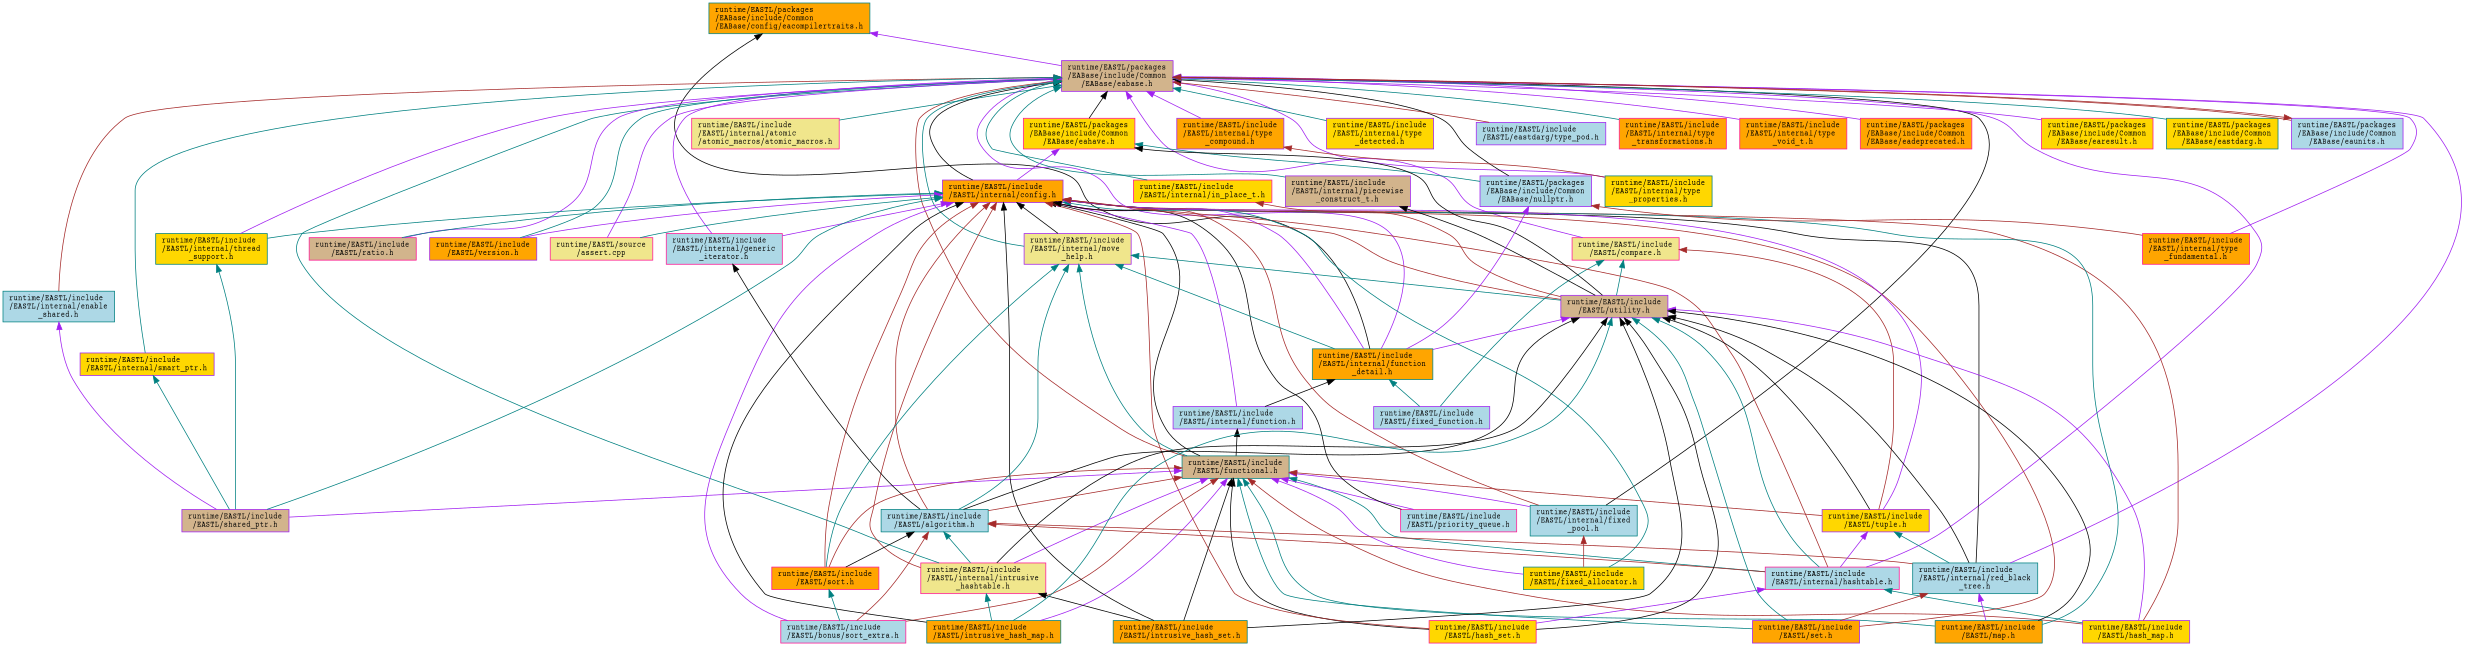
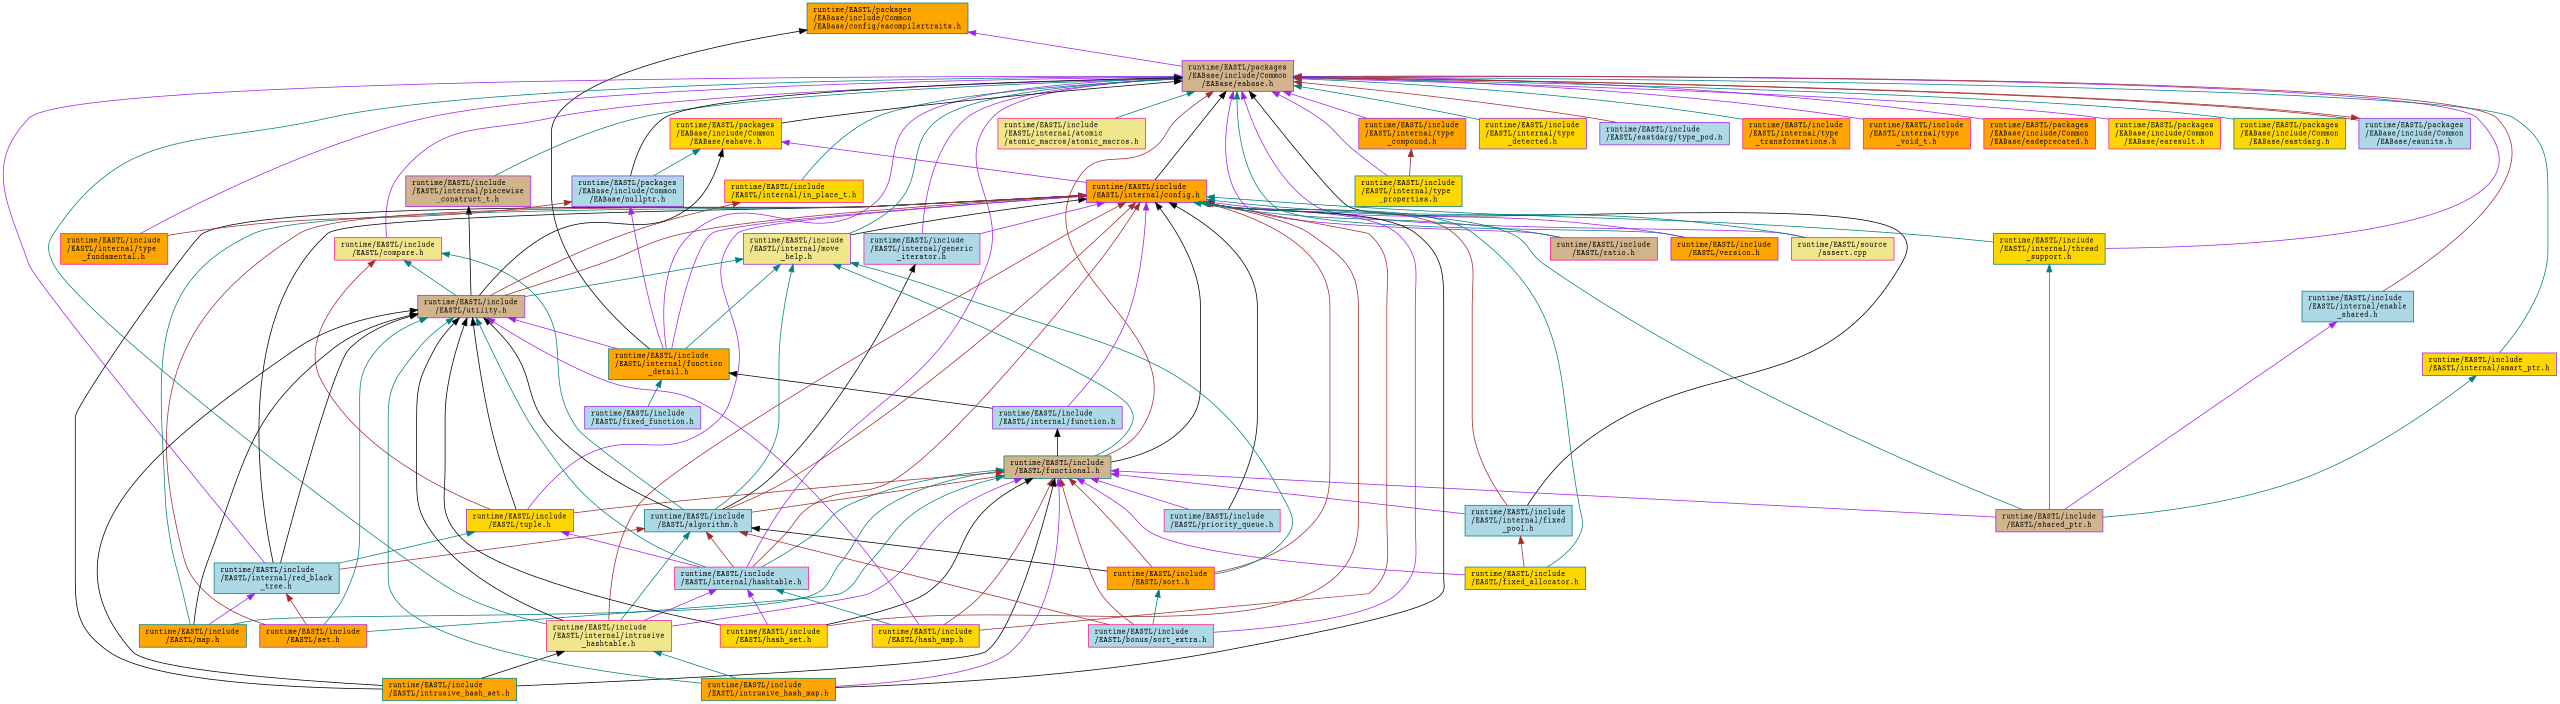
  digraph {
    fontname="Courier Prime"
    node [color=purple fillcolor=orange fontname="Courier Prime" fontsize=10 shape=box style=filled]
    edge [color=teal dir=back fontname="Courier Prime" fontsize=10 labelfontname=Helvetica labelfontsize=10 style=solid]
    n1 [color=teal fontcolor=black height=0.2 label="runtime/EASTL/packages\l/EABase/include/Common\l/EABase/config/eacompilertraits.h" width=0.4]
    n2 [color=teal height=0.2 label="runtime/EASTL/include\l/EASTL/internal/function\l_detail.h" width=0.4]
    n3 [fillcolor=tan height=0.2 label="runtime/EASTL/packages\l/EABase/include/Common\l/EABase/eabase.h" width=0.4]
    n4 [fillcolor=lightblue height=0.2 label="runtime/EASTL/include\l/EASTL/fixed_function.h" width=0.4]
    n5 [fillcolor=lightblue height=0.2 label="runtime/EASTL/include\l/EASTL/internal/function.h" width=0.4]
    n6 [color=teal fillcolor=tan height=0.2 label="runtime/EASTL/include\l/EASTL/functional.h" width=0.4]
    n7 [color=deeppink fillcolor=lightblue height=0.2 label="runtime/EASTL/include\l/EASTL/internal/hashtable.h" width=0.4]
    n8 [color=deeppink fillcolor=khaki height=0.2 label="runtime/EASTL/include\l/EASTL/internal/intrusive\l_hashtable.h" width=0.4]
    n9 [color=teal fillcolor=lightblue height=0.2 label="runtime/EASTL/include\l/EASTL/internal/fixed\l_pool.h" width=0.4]
    n10 [color=teal fillcolor=lightblue height=0.2 label="runtime/EASTL/include\l/EASTL/internal/red_black\l_tree.h" width=0.4]
    n11 [color=deeppink fillcolor=khaki height=0.2 label="runtime/EASTL/include\l/EASTL/compare.h" width=0.4]
    n12 [color=deeppink fillcolor=khaki height=0.2 label="runtime/EASTL/include\l/EASTL/internal/atomic\l/atomic_macros/atomic_macros.h" width=0.4]
    n13 [height=0.2 label="runtime/EASTL/include\l/EASTL/internal/config.h" width=0.4]
    n14 [color=deeppink fillcolor=lightblue height=0.2 label="runtime/EASTL/include\l/EASTL/internal/generic\l_iterator.h" width=0.4]
    n15 [fillcolor=khaki height=0.2 label="runtime/EASTL/include\l/EASTL/internal/move\l_help.h" width=0.4]
    n16 [color=teal fillcolor=gold height=0.2 label="runtime/EASTL/include\l/EASTL/internal/thread\l_support.h" width=0.4]
    n17 [color=deeppink fillcolor=tan height=0.2 label="runtime/EASTL/include\l/EASTL/ratio.h" width=0.4]
    n18 [height=0.2 label="runtime/EASTL/include\l/EASTL/version.h" width=0.4]
    n19 [color=deeppink fillcolor=khaki height=0.2 label="runtime/EASTL/source\l/assert.cpp" width=0.4]
    n20 [color=teal fillcolor=lightblue height=0.2 label="runtime/EASTL/include\l/EASTL/internal/enable\l_shared.h" width=0.4]
    n21 [color=deeppink fillcolor=gold height=0.2 label="runtime/EASTL/include\l/EASTL/internal/in_place_t.h" width=0.4]
    n22 [fillcolor=tan height=0.2 label="runtime/EASTL/include\l/EASTL/internal/piecewise\l_construct_t.h" width=0.4]
    n23 [fillcolor=gold height=0.2 label="runtime/EASTL/include\l/EASTL/internal/smart_ptr.h" width=0.4]
    n24 [height=0.2 label="runtime/EASTL/include\l/EASTL/internal/type\l_compound.h" width=0.4]
    n25 [color=teal fillcolor=gold height=0.2 label="runtime/EASTL/include\l/EASTL/internal/type\l_properties.h" width=0.4]
    n26 [fillcolor=gold height=0.2 label="runtime/EASTL/include\l/EASTL/internal/type\l_detected.h" width=0.4]
    n27 [color=deeppink height=0.2 label="runtime/EASTL/include\l/EASTL/internal/type\l_fundamental.h" width=0.4]
    n28 [fillcolor=lightblue height=0.2 label="runtime/EASTL/include\l/EASTL/eastdarg/type_pod.h" width=0.4]
    n29 [color=deeppink height=0.2 label="runtime/EASTL/include\l/EASTL/internal/type\l_transformations.h" width=0.4]
    n30 [color=deeppink height=0.2 label="runtime/EASTL/include\l/EASTL/internal/type\l_void_t.h" width=0.4]
    n31 [color=deeppink height=0.2 label="runtime/EASTL/packages\l/EABase/include/Common\l/EABase/eadeprecated.h" width=0.4]
    n32 [color=deeppink fillcolor=gold height=0.2 label="runtime/EASTL/packages\l/EABase/include/Common\l/EABase/eahave.h" width=0.4]
    n33 [fillcolor=lightblue height=0.2 label="runtime/EASTL/packages\l/EABase/include/Common\l/EABase/nullptr.h" width=0.4]
    n34 [color=deeppink fillcolor=gold height=0.2 label="runtime/EASTL/packages\l/EABase/include/Common\l/EABase/earesult.h" width=0.4]
    n35 [color=teal fillcolor=gold height=0.2 label="runtime/EASTL/packages\l/EABase/include/Common\l/EABase/eastdarg.h" width=0.4]
    n36 [fillcolor=lightblue height=0.2 label="runtime/EASTL/packages\l/EABase/include/Common\l/EABase/eaunits.h" width=0.4]
    n37 [color=teal fillcolor=lightblue height=0.2 label="runtime/EASTL/include\l/EASTL/algorithm.h" width=0.4]
    n38 [color=deeppink fillcolor=lightblue height=0.2 label="runtime/EASTL/include\l/EASTL/bonus/sort_extra.h" width=0.4]
    n39 [fillcolor=gold height=0.2 label="runtime/EASTL/include\l/EASTL/hash_map.h" width=0.4]
    n40 [color=deeppink fillcolor=gold height=0.2 label="runtime/EASTL/include\l/EASTL/hash_set.h" width=0.4]
    n41 [color=teal height=0.2 label="runtime/EASTL/include\l/EASTL/intrusive_hash_map.h" width=0.4]
    n42 [color=teal height=0.2 label="runtime/EASTL/include\l/EASTL/intrusive_hash_set.h" width=0.4]
    n43 [color=teal height=0.2 label="runtime/EASTL/include\l/EASTL/map.h" width=0.4]
    n44 [height=0.2 label="runtime/EASTL/include\l/EASTL/set.h" width=0.4]
    n45 [color=deeppink height=0.2 label="runtime/EASTL/include\l/EASTL/sort.h" width=0.4]
    n46 [color=teal fillcolor=gold height=0.2 label="runtime/EASTL/include\l/EASTL/fixed_allocator.h" width=0.4]
    n47 [color=deeppink fillcolor=lightblue height=0.2 label="runtime/EASTL/include\l/EASTL/priority_queue.h" width=0.4]
    n48 [fillcolor=tan height=0.2 label="runtime/EASTL/include\l/EASTL/shared_ptr.h" width=0.4]
    n49 [fillcolor=gold height=0.2 label="runtime/EASTL/include\l/EASTL/tuple.h" width=0.4]
    n50 [fillcolor=tan height=0.2 label="runtime/EASTL/include\l/EASTL/utility.h" width=0.4]
    n1 -> n2 [color=black]
    n1 -> n3 [color=purple]
    n2 -> n4
    n2 -> n5 [color=black]
    n3 -> n2 [color=purple]
    n3 -> n6 [color=brown]
    n3 -> n7 [color=purple]
    n3 -> n8
    n3 -> n9 [color=black]
    n3 -> n10 [color=purple]
    n3 -> n11 [color=purple]
    n3 -> n12
    n3 -> n13 [color=black]
    n3 -> n14 [color=purple]
    n3 -> n15
    n3 -> n16 [color=purple]
    n3 -> n17 [color=purple]
    n3 -> n18
    n3 -> n19 [color=purple]
    n3 -> n20 [color=brown]
    n3 -> n21
    n3 -> n22
    n3 -> n23
    n3 -> n24 [color=purple]
    n3 -> n25 [color=purple]
    n3 -> n26
    n3 -> n27 [color=purple]
    n3 -> n28 [color=brown]
    n3 -> n29
    n3 -> n30 [color=purple]
    n3 -> n31 [color=purple]
    n3 -> n32 [color=black]
    n3 -> n33 [color=black]
    n3 -> n34 [color=purple]
    n3 -> n35
    n3 -> n36 [color=brown]
    n5 -> n6 [color=black]
    n6 -> n7
    n6 -> n8 [color=purple]
    n6 -> n9 [color=purple]
    n6 -> n37 [color=brown]
    n6 -> n38 [color=brown]
    n6 -> n39 [color=brown]
    n6 -> n40 [color=black]
    n6 -> n41 [color=purple]
    n6 -> n42 [color=black]
    n6 -> n43
    n6 -> n44
    n6 -> n45 [color=brown]
    n6 -> n46 [color=purple]
    n6 -> n47 [color=purple]
    n6 -> n48 [color=purple]
    n6 -> n49 [color=brown]
+   n7 -> n8 [color=purple]
    n7 -> n39
    n7 -> n40 [color=purple]
    n8 -> n41
    n8 -> n42 [color=black]
    n9 -> n46 [color=brown]
    n10 -> n43 [color=purple]
    n10 -> n44 [color=brown]
-   n11 -> n4
+   n11 -> n37
    n11 -> n49 [color=brown]
    n11 -> n50
    n13 -> n2 [color=purple]
    n13 -> n5 [color=purple]
    n13 -> n6 [color=black]
    n13 -> n7 [color=brown]
    n13 -> n8 [color=brown]
    n13 -> n9 [color=brown]
    n13 -> n10 [color=black]
    n13 -> n14 [color=purple]
    n13 -> n15 [color=black]
    n13 -> n16
    n13 -> n17
    n13 -> n18 [color=purple]
    n13 -> n19
    n13 -> n37 [color=brown]
    n13 -> n38 [color=purple]
    n13 -> n39 [color=brown]
    n13 -> n40 [color=brown]
    n13 -> n41 [color=black]
    n13 -> n42 [color=black]
    n13 -> n43
    n13 -> n44 [color=brown]
    n13 -> n45 [color=brown]
    n13 -> n46
    n13 -> n47 [color=black]
    n13 -> n48
    n13 -> n49 [color=purple]
    n13 -> n50 [color=brown]
    n14 -> n37 [color=black]
    n15 -> n2
    n15 -> n6
    n15 -> n37
    n15 -> n45
    n15 -> n50
    n16 -> n48
    n20 -> n48 [color=purple]
    n21 -> n50 [color=brown]
    n22 -> n50 [color=black]
    n23 -> n48
    n24 -> n25 [color=brown]
    n32 -> n13 [color=purple]
    n32 -> n33
    n32 -> n50 [color=black]
    n33 -> n2 [color=purple]
    n33 -> n27 [color=brown]
    n36 -> n3 [color=brown]
    n37 -> n7 [color=brown]
    n37 -> n8
    n37 -> n10 [color=brown]
    n37 -> n38 [color=brown]
    n37 -> n45 [color=black]
    n45 -> n38
    n49 -> n7 [color=purple]
    n49 -> n10
    n50 -> n2 [color=purple]
    n50 -> n7
    n50 -> n8 [color=black]
    n50 -> n10 [color=black]
    n50 -> n37 [color=black]
    n50 -> n39 [color=purple]
    n50 -> n40 [color=black]
    n50 -> n41
    n50 -> n42 [color=black]
    n50 -> n43 [color=black]
    n50 -> n44
    n50 -> n49 [color=black]
  }
